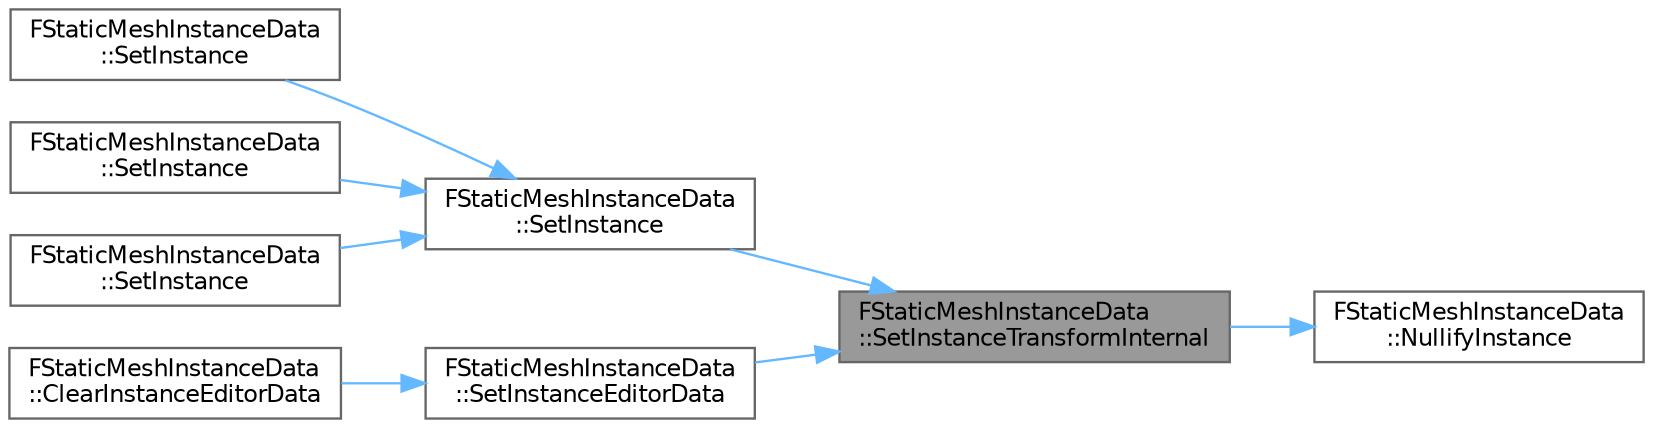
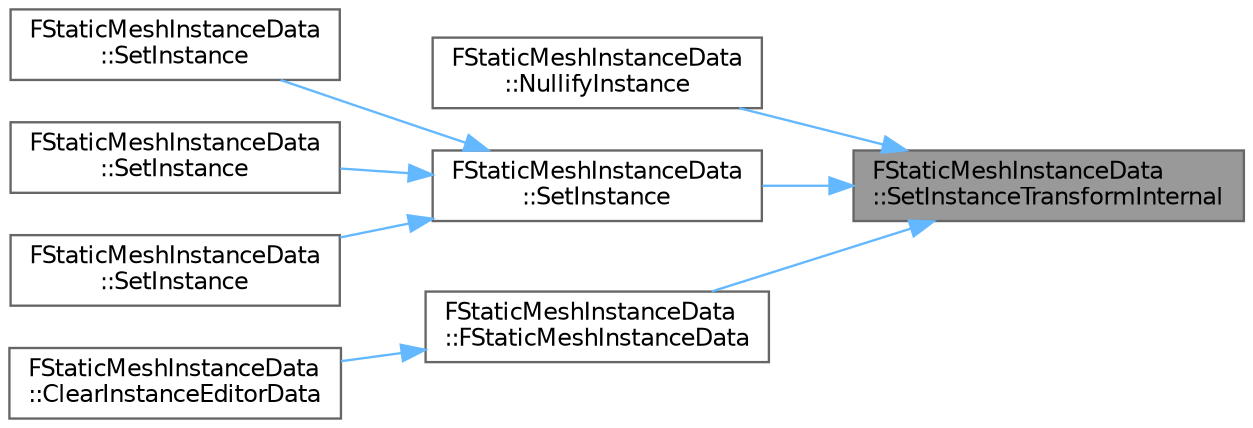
  digraph {
    rankdir=RL
    node [color=grey40 fillcolor=white fontname=Helvetica fontsize=10 shape=box style=filled]
    edge [color=steelblue1 dir=back fontname=Helvetica fontsize=10 labelfontname=Helvetica labelfontsize=10 style=solid]
    n1 [color=gray40 fillcolor=grey60 fontcolor=black height=0.2 label="FStaticMeshInstanceData\l::SetInstanceTransformInternal" width=0.4]
    n2 [height=0.2 label="FStaticMeshInstanceData\l::NullifyInstance" width=0.4]
    n3 [height=0.2 label="FStaticMeshInstanceData\l::SetInstance" width=0.4]
-   n4 [height=0.2 label="FStaticMeshInstanceData\l::SetInstanceEditorData" width=0.4]
+   n4 [height=0.2 label="FStaticMeshInstanceData\l::FStaticMeshInstanceData" width=0.4]
    n5 [height=0.2 label="FStaticMeshInstanceData\l::ClearInstanceEditorData" width=0.4]
    n6 [height=0.2 label="FStaticMeshInstanceData\l::SetInstance" width=0.4]
    n7 [height=0.2 label="FStaticMeshInstanceData\l::SetInstance" width=0.4]
    n8 [height=0.2 label="FStaticMeshInstanceData\l::SetInstance" width=0.4]
-   n2 -> n1
+   n1 -> n2
    n1 -> n3
    n1 -> n4
    n3 -> n6
    n3 -> n7
    n3 -> n8
    n4 -> n5
  }
